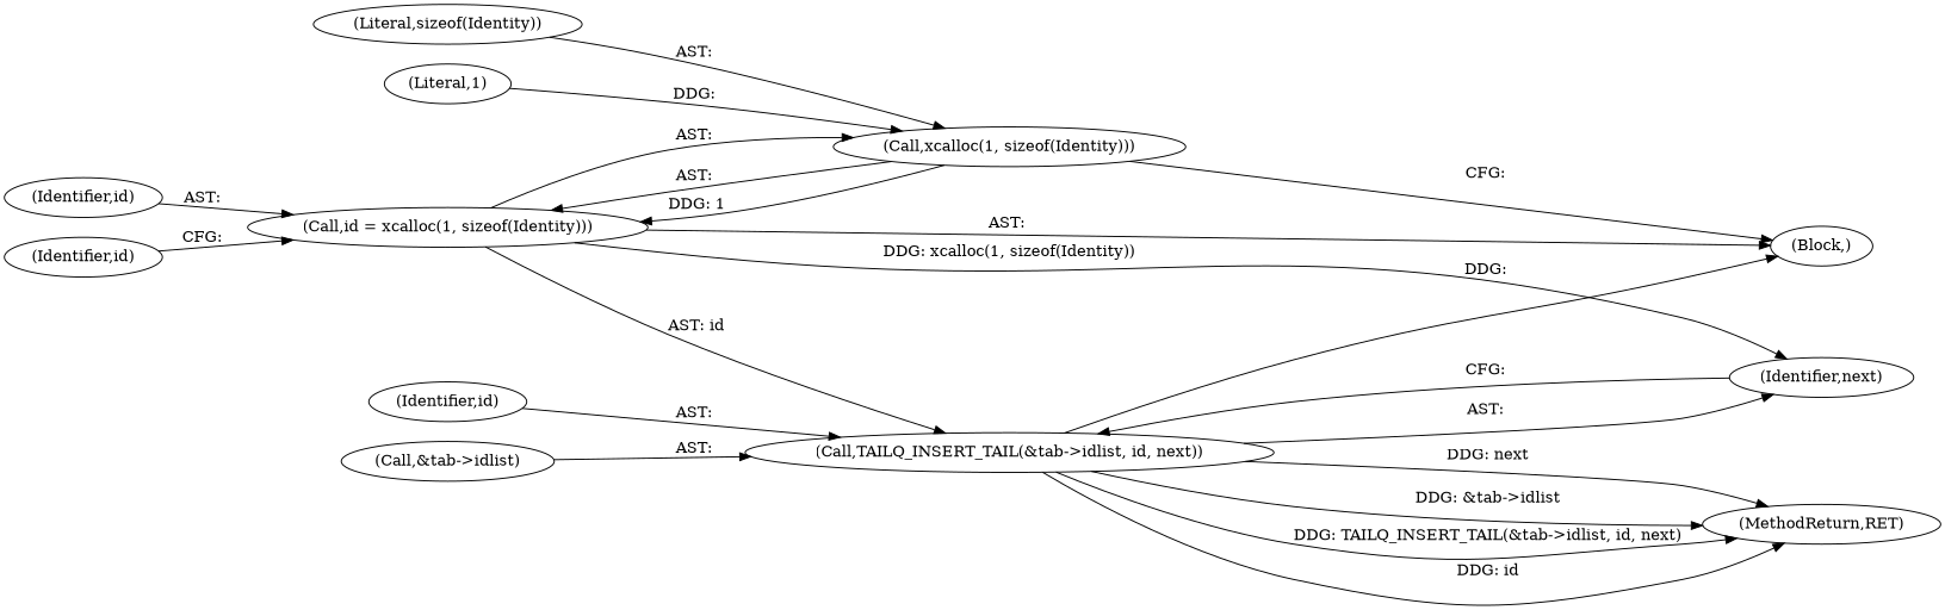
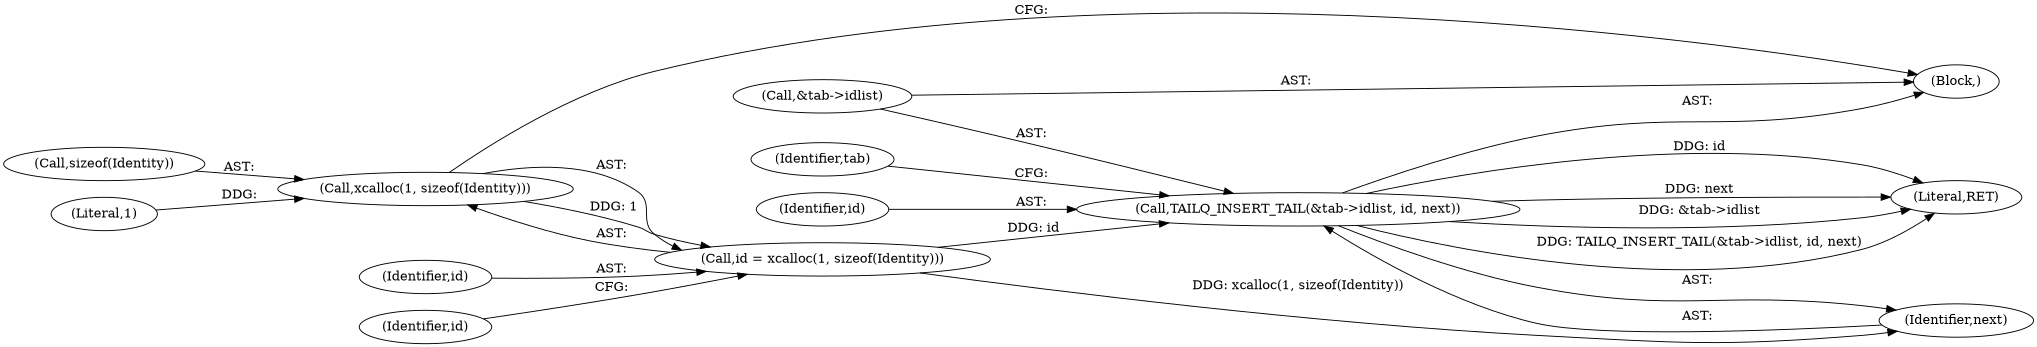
  digraph {
    rankdir=LR
    n1 [label="(Call,TAILQ_INSERT_TAIL(&tab->idlist, id, next))"]
    n2 [label="(Block,)"]
    n3 [label="(Identifier,next)"]
-   n4 [label="(MethodReturn,RET)"]
+   n4 [label="(Literal,RET)"]
    n5 [label="(Call,id = xcalloc(1, sizeof(Identity)))"]
    n6 [label="(Call,xcalloc(1, sizeof(Identity)))"]
-   n7 [label="(Literal,sizeof(Identity))"]
+   n7 [label="(Call,sizeof(Identity))"]
    n8 [label="(Call,&tab->idlist)"]
+   n9 [label="(Identifier,tab)"]
    n10 [label="(Identifier,id)"]
    n11 [label="(Identifier,id)"]
    n12 [label="(Literal,1)"]
    n13 [label="(Identifier,id)"]
-   n1 -> n2 [label="DDG: "]
+   n1 -> n2 [label="AST: "]
    n1 -> n3 [label="AST: "]
    n1 -> n4 [label="DDG: TAILQ_INSERT_TAIL(&tab->idlist, id, next)"]
    n1 -> n4 [label="DDG: id"]
    n1 -> n4 [label="DDG: next"]
    n1 -> n4 [label="DDG: &tab->idlist"]
-   n3 -> n1 [label="CFG: "]
-   n5 -> n1 [label="AST: id"]
-   n5 -> n2 [label="AST: "]
+   n3 -> n1 [label="AST: "]
+   n5 -> n1 [label="DDG: id"]
+   n8 -> n2 [label="AST: "]
    n5 -> n3 [label="DDG: xcalloc(1, sizeof(Identity))"]
    n5 -> n6 [label="AST: "]
    n6 -> n2 [label="CFG: "]
    n6 -> n5 [label="AST: "]
    n6 -> n5 [label="DDG: 1"]
    n7 -> n6 [label="AST: "]
    n8 -> n1 [label="AST: "]
+   n9 -> n1 [label="CFG: "]
    n10 -> n5 [label="AST: "]
    n11 -> n5 [label="CFG: "]
    n12 -> n6 [label="DDG: "]
    n13 -> n1 [label="AST: "]
  }
